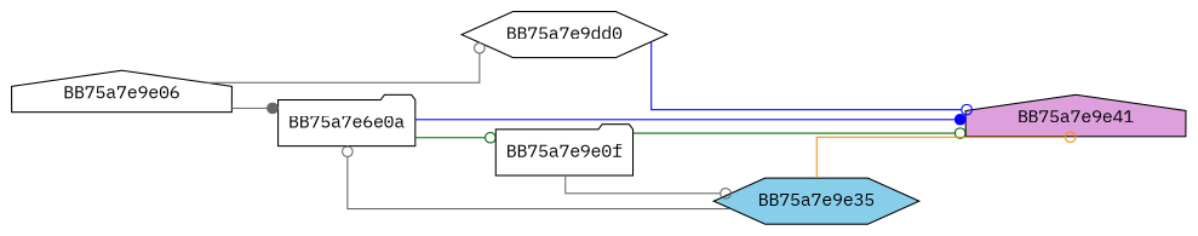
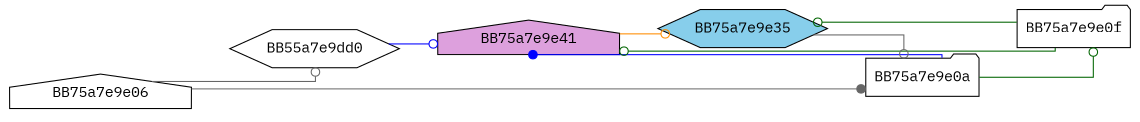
  digraph {
    fontname="IBM Plex Mono"
    rankdir=LR
    splines=ortho
    node [fillcolor=white fontname="IBM Plex Mono" shape=house style=filled]
    edge [arrowhead=odot color=gray40 fontname="IBM Plex Mono"]
    BB75a7e9e41 [fillcolor=plum]
-   BB75a7e9dd0 [shape=hexagon]
+   BB75a7e9dd0 [shape=hexagon label=BB55a7e9dd0]
    BB75a7e9e06
-   BB75a7e9e0a [shape=folder label=BB75a7e6e0a]
+   BB75a7e9e0a [shape=folder]
    BB75a7e9e0f [shape=folder]
    BB75a7e9e35 [fillcolor=skyblue shape=hexagon]
    BB75a7e9dd0 -> BB75a7e9e41 [color=blue]
    BB75a7e9e06 -> BB75a7e9dd0
    BB75a7e9e06 -> BB75a7e9e0a [arrowhead=dot]
    BB75a7e9e0a -> BB75a7e9e41 [arrowhead=dot color=blue]
    BB75a7e9e0a -> BB75a7e9e0f [color=darkgreen]
    BB75a7e9e0f -> BB75a7e9e41 [color=darkgreen]
-   BB75a7e9e0f -> BB75a7e9e35
-   BB75a7e9e35 -> BB75a7e9e41 [color=darkorange]
+   BB75a7e9e0f -> BB75a7e9e35 [color=darkgreen]
+   BB75a7e9e41 -> BB75a7e9e35 [color=darkorange]
    BB75a7e9e35 -> BB75a7e9e0a
  }
